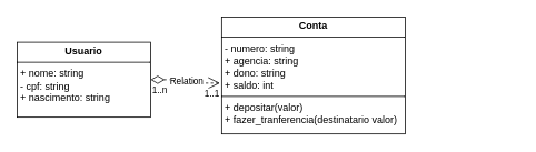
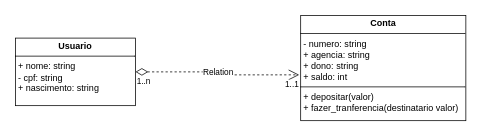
  <mxCell id="0" />
  <mxCell id="1" parent="0" />
  <mxCell id="2" value="&lt;p style=&quot;margin:0px;margin-top:4px;text-align:center;&quot;&gt;&lt;b&gt;Usuario&lt;/b&gt;&lt;/p&gt;&lt;hr size=&quot;1&quot; style=&quot;border-style:solid;&quot;&gt;&lt;p style=&quot;margin:0px;margin-left:4px;&quot;&gt;+ nome: string&lt;/p&gt;&lt;p style=&quot;margin:0px;margin-left:4px;&quot;&gt;- cpf: string&lt;/p&gt;&lt;p style=&quot;margin:0px;margin-left:4px;&quot;&gt;+ nascimento: string&lt;/p&gt;&lt;p style=&quot;margin:0px;margin-left:4px;&quot;&gt;&lt;br&gt;&lt;/p&gt;" style="verticalAlign=top;align=left;overflow=fill;html=1;whiteSpace=wrap;" vertex="1" parent="1"><mxGeometry x="20" y="50" width="160" height="90" as="geometry" /></mxCell>
- <mxCell id="3" value="&lt;p style=&quot;margin:0px;margin-top:4px;text-align:center;&quot;&gt;&lt;b&gt;Conta&lt;/b&gt;&lt;/p&gt;&lt;hr size=&quot;1&quot; style=&quot;border-style:solid;&quot;&gt;&lt;p style=&quot;margin:0px;margin-left:4px;&quot;&gt;- numero: string&lt;/p&gt;&lt;p style=&quot;margin:0px;margin-left:4px;&quot;&gt;+ agencia: string&lt;/p&gt;&lt;p style=&quot;margin:0px;margin-left:4px;&quot;&gt;+ dono: string&lt;/p&gt;&lt;p style=&quot;margin:0px;margin-left:4px;&quot;&gt;+ saldo: int&lt;/p&gt;&lt;hr size=&quot;1&quot; style=&quot;border-style:solid;&quot;&gt;&lt;p style=&quot;margin:0px;margin-left:4px;&quot;&gt;+ depositar(valor)&lt;/p&gt;&lt;p style=&quot;margin:0px;margin-left:4px;&quot;&gt;+ fazer_tranferencia(destinatario valor)&lt;/p&gt;" style="verticalAlign=top;align=left;overflow=fill;html=1;whiteSpace=wrap;" vertex="1" parent="1"><mxGeometry x="265" y="20" width="220" height="140" as="geometry" /></mxCell>
+ <mxCell id="3" value="&lt;p style=&quot;margin:0px;margin-top:4px;text-align:center;&quot;&gt;&lt;b&gt;Conta&lt;/b&gt;&lt;/p&gt;&lt;hr size=&quot;1&quot; style=&quot;border-style:solid;&quot;&gt;&lt;p style=&quot;margin:0px;margin-left:4px;&quot;&gt;- numero: string&lt;/p&gt;&lt;p style=&quot;margin:0px;margin-left:4px;&quot;&gt;+ agencia: string&lt;/p&gt;&lt;p style=&quot;margin:0px;margin-left:4px;&quot;&gt;+ dono: string&lt;/p&gt;&lt;p style=&quot;margin:0px;margin-left:4px;&quot;&gt;+ saldo: int&lt;/p&gt;&lt;hr size=&quot;1&quot; style=&quot;border-style:solid;&quot;&gt;&lt;p style=&quot;margin:0px;margin-left:4px;&quot;&gt;+ depositar(valor)&lt;/p&gt;&lt;p style=&quot;margin:0px;margin-left:4px;&quot;&gt;+ fazer_tranferencia(destinatario valor)&lt;/p&gt;" style="verticalAlign=top;align=left;overflow=fill;html=1;whiteSpace=wrap;" vertex="1" parent="1"><mxGeometry x="400" y="20" width="220" height="140" as="geometry" /></mxCell>
  <mxCell id="4" value="Relation" style="endArrow=open;html=1;endSize=12;startArrow=diamondThin;startSize=14;startFill=0;edgeStyle=orthogonalEdgeStyle;rounded=0;exitX=1;exitY=0.5;exitDx=0;exitDy=0;entryX=-0.009;entryY=0.564;entryDx=0;entryDy=0;entryPerimeter=0;dashed=1;" edge="1" parent="1" source="2" target="3"><mxGeometry relative="1" as="geometry"><mxPoint x="210" y="100" as="sourcePoint" /><mxPoint x="370" y="100" as="targetPoint" /></mxGeometry></mxCell>
  <mxCell id="5" value="1..n" style="edgeLabel;resizable=0;html=1;align=left;verticalAlign=top;" connectable="0" vertex="1" parent="4"><mxGeometry x="-1" relative="1" as="geometry" /></mxCell>
  <mxCell id="6" value="1..1" style="edgeLabel;resizable=0;html=1;align=right;verticalAlign=top;" connectable="0" vertex="1" parent="4"><mxGeometry x="1" relative="1" as="geometry" /></mxCell>
